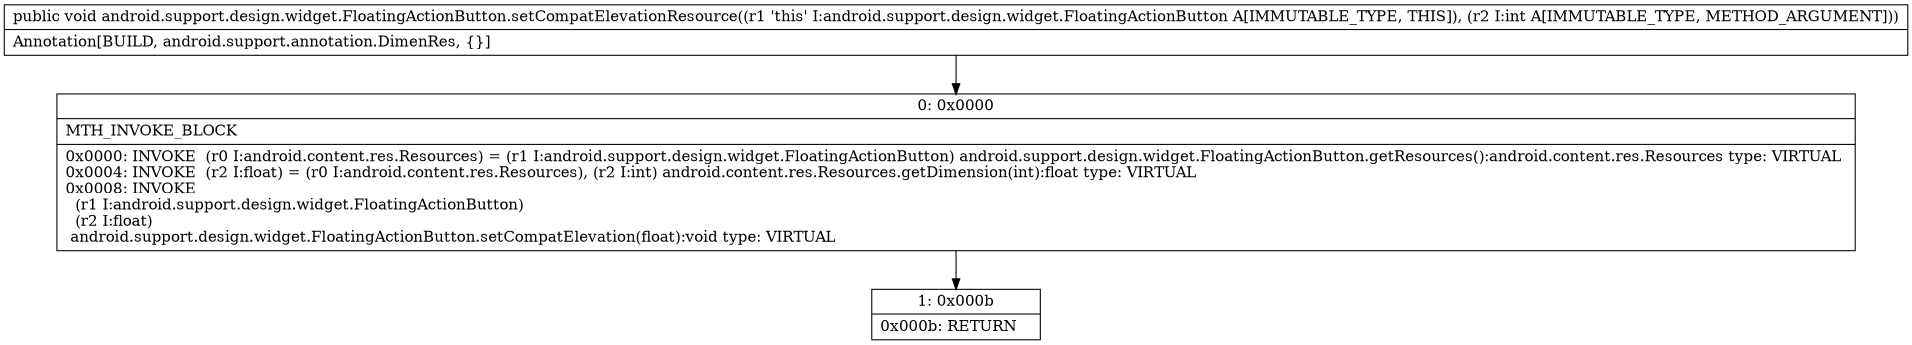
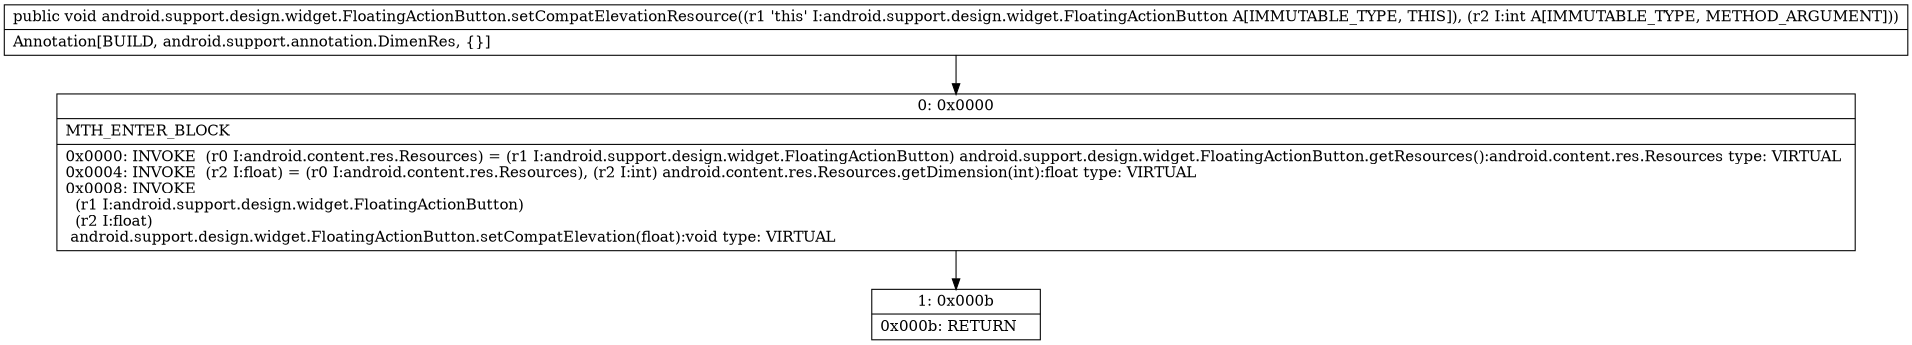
  digraph {
    node [shape=record]
-   n1 [label="{0\:\ 0x0000|MTH_INVOKE_BLOCK\l|0x0000: INVOKE  (r0 I:android.content.res.Resources) = (r1 I:android.support.design.widget.FloatingActionButton) android.support.design.widget.FloatingActionButton.getResources():android.content.res.Resources type: VIRTUAL \l0x0004: INVOKE  (r2 I:float) = (r0 I:android.content.res.Resources), (r2 I:int) android.content.res.Resources.getDimension(int):float type: VIRTUAL \l0x0008: INVOKE  \l  (r1 I:android.support.design.widget.FloatingActionButton)\l  (r2 I:float)\l android.support.design.widget.FloatingActionButton.setCompatElevation(float):void type: VIRTUAL \l}"]
+   n1 [label="{0\:\ 0x0000|MTH_ENTER_BLOCK\l|0x0000: INVOKE  (r0 I:android.content.res.Resources) = (r1 I:android.support.design.widget.FloatingActionButton) android.support.design.widget.FloatingActionButton.getResources():android.content.res.Resources type: VIRTUAL \l0x0004: INVOKE  (r2 I:float) = (r0 I:android.content.res.Resources), (r2 I:int) android.content.res.Resources.getDimension(int):float type: VIRTUAL \l0x0008: INVOKE  \l  (r1 I:android.support.design.widget.FloatingActionButton)\l  (r2 I:float)\l android.support.design.widget.FloatingActionButton.setCompatElevation(float):void type: VIRTUAL \l}"]
    n2 [label="{1\:\ 0x000b|0x000b: RETURN   \l}"]
    n3 [label="{public void android.support.design.widget.FloatingActionButton.setCompatElevationResource((r1 'this' I:android.support.design.widget.FloatingActionButton A[IMMUTABLE_TYPE, THIS]), (r2 I:int A[IMMUTABLE_TYPE, METHOD_ARGUMENT]))  | Annotation[BUILD, android.support.annotation.DimenRes, \{\}]\l}"]
    n1 -> n2
    n3 -> n1
  }
